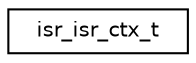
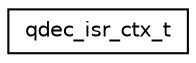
  digraph {
    rankdir=LR
-   n1 [color=black fillcolor=white fontname=Helvetica fontsize=10 height=0.2 label=isr_isr_ctx_t shape=record style=filled width=0.4]
+   n1 [color=black fillcolor=white fontname=Helvetica fontsize=10 height=0.2 label=qdec_isr_ctx_t shape=record style=filled width=0.4]
  }
